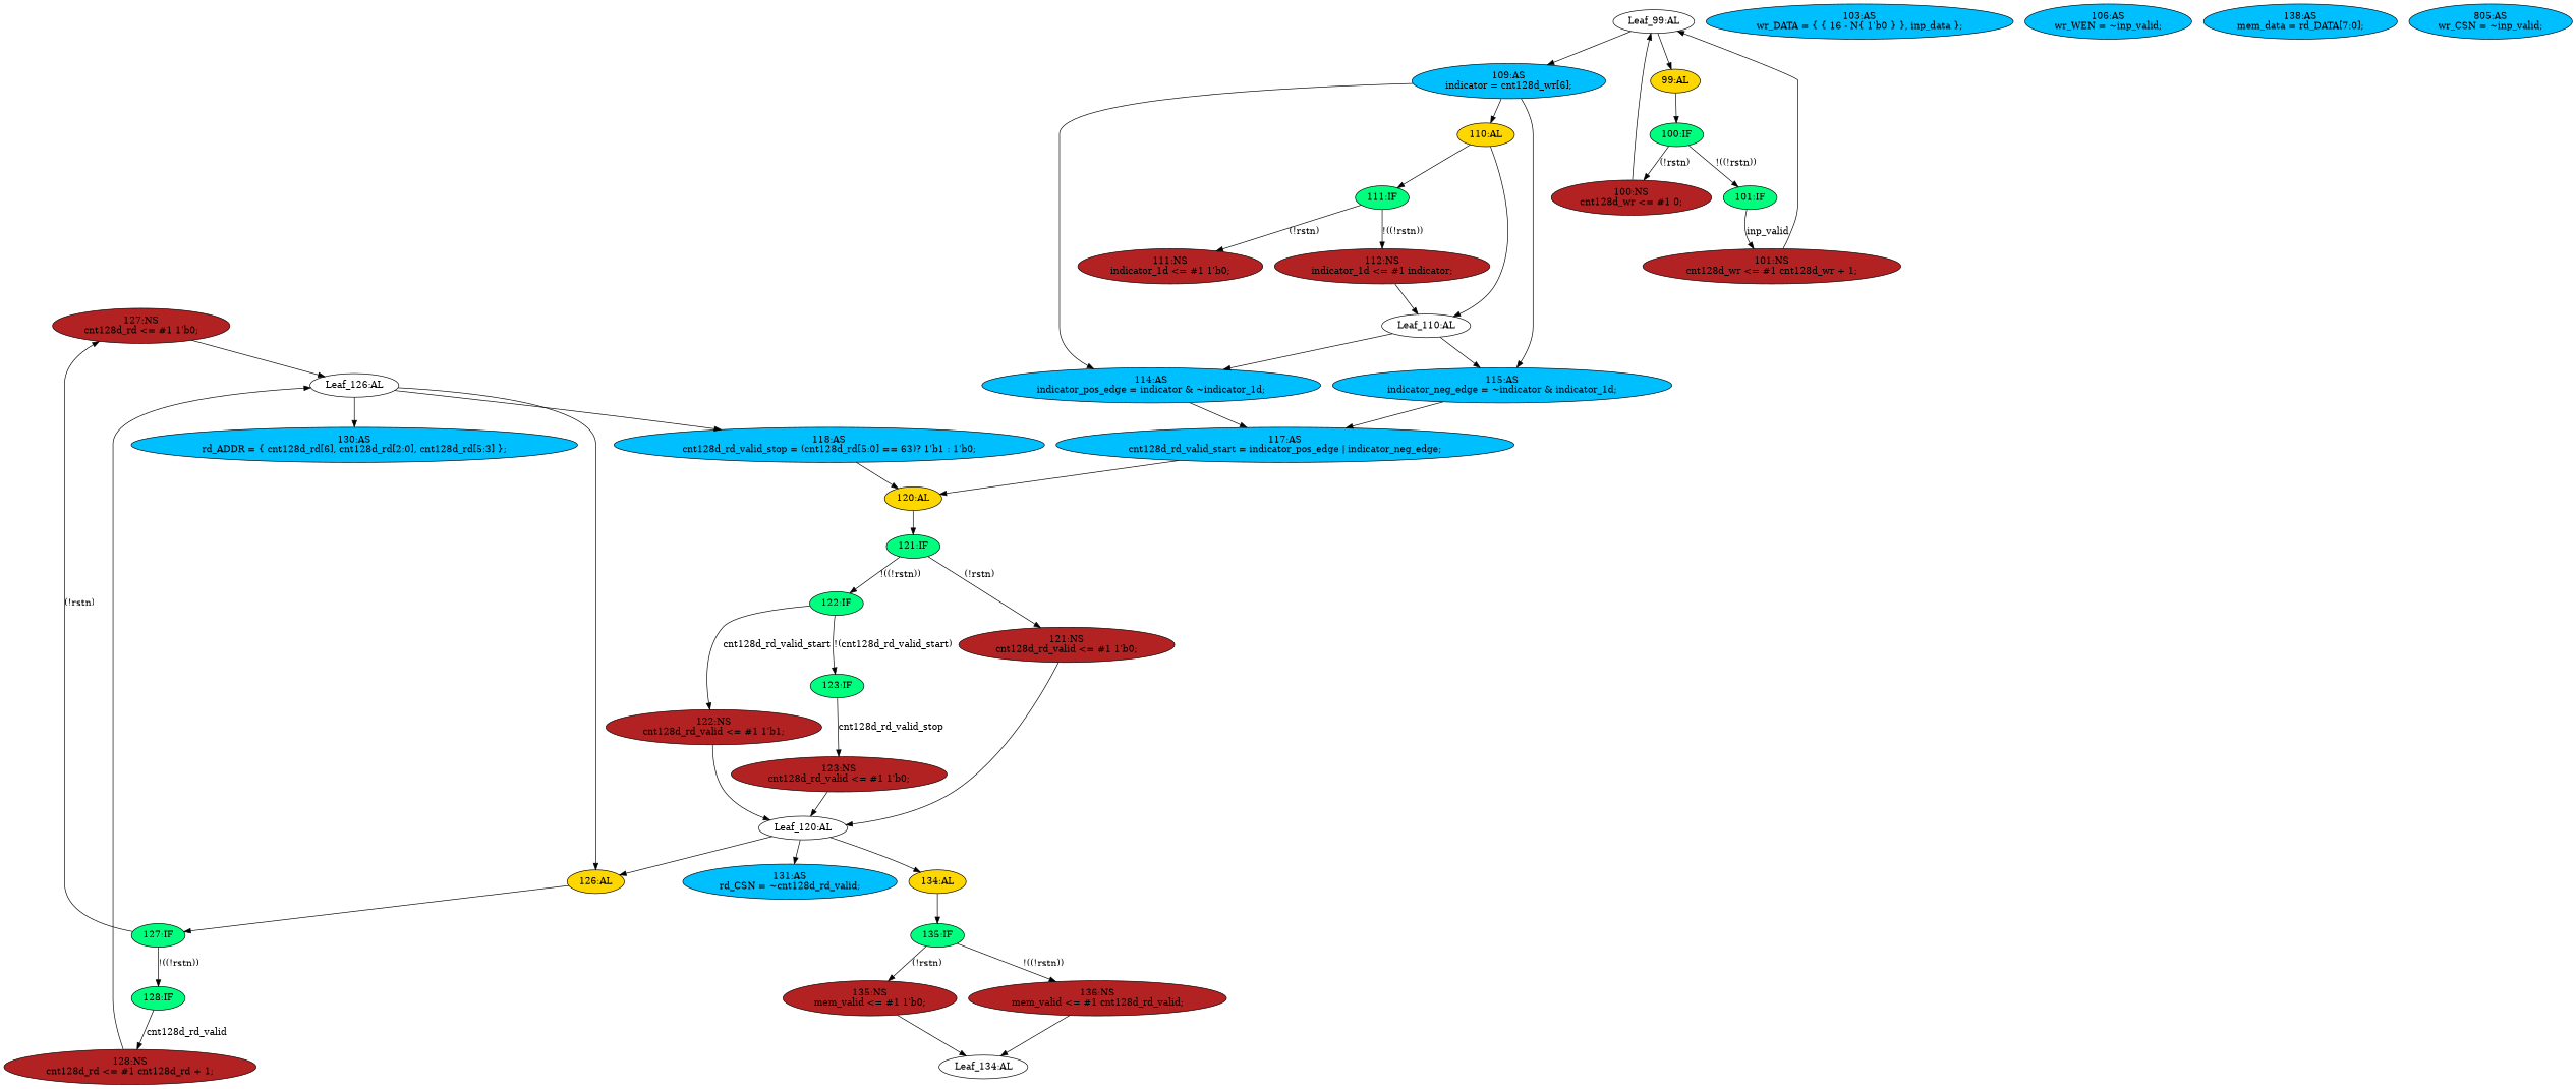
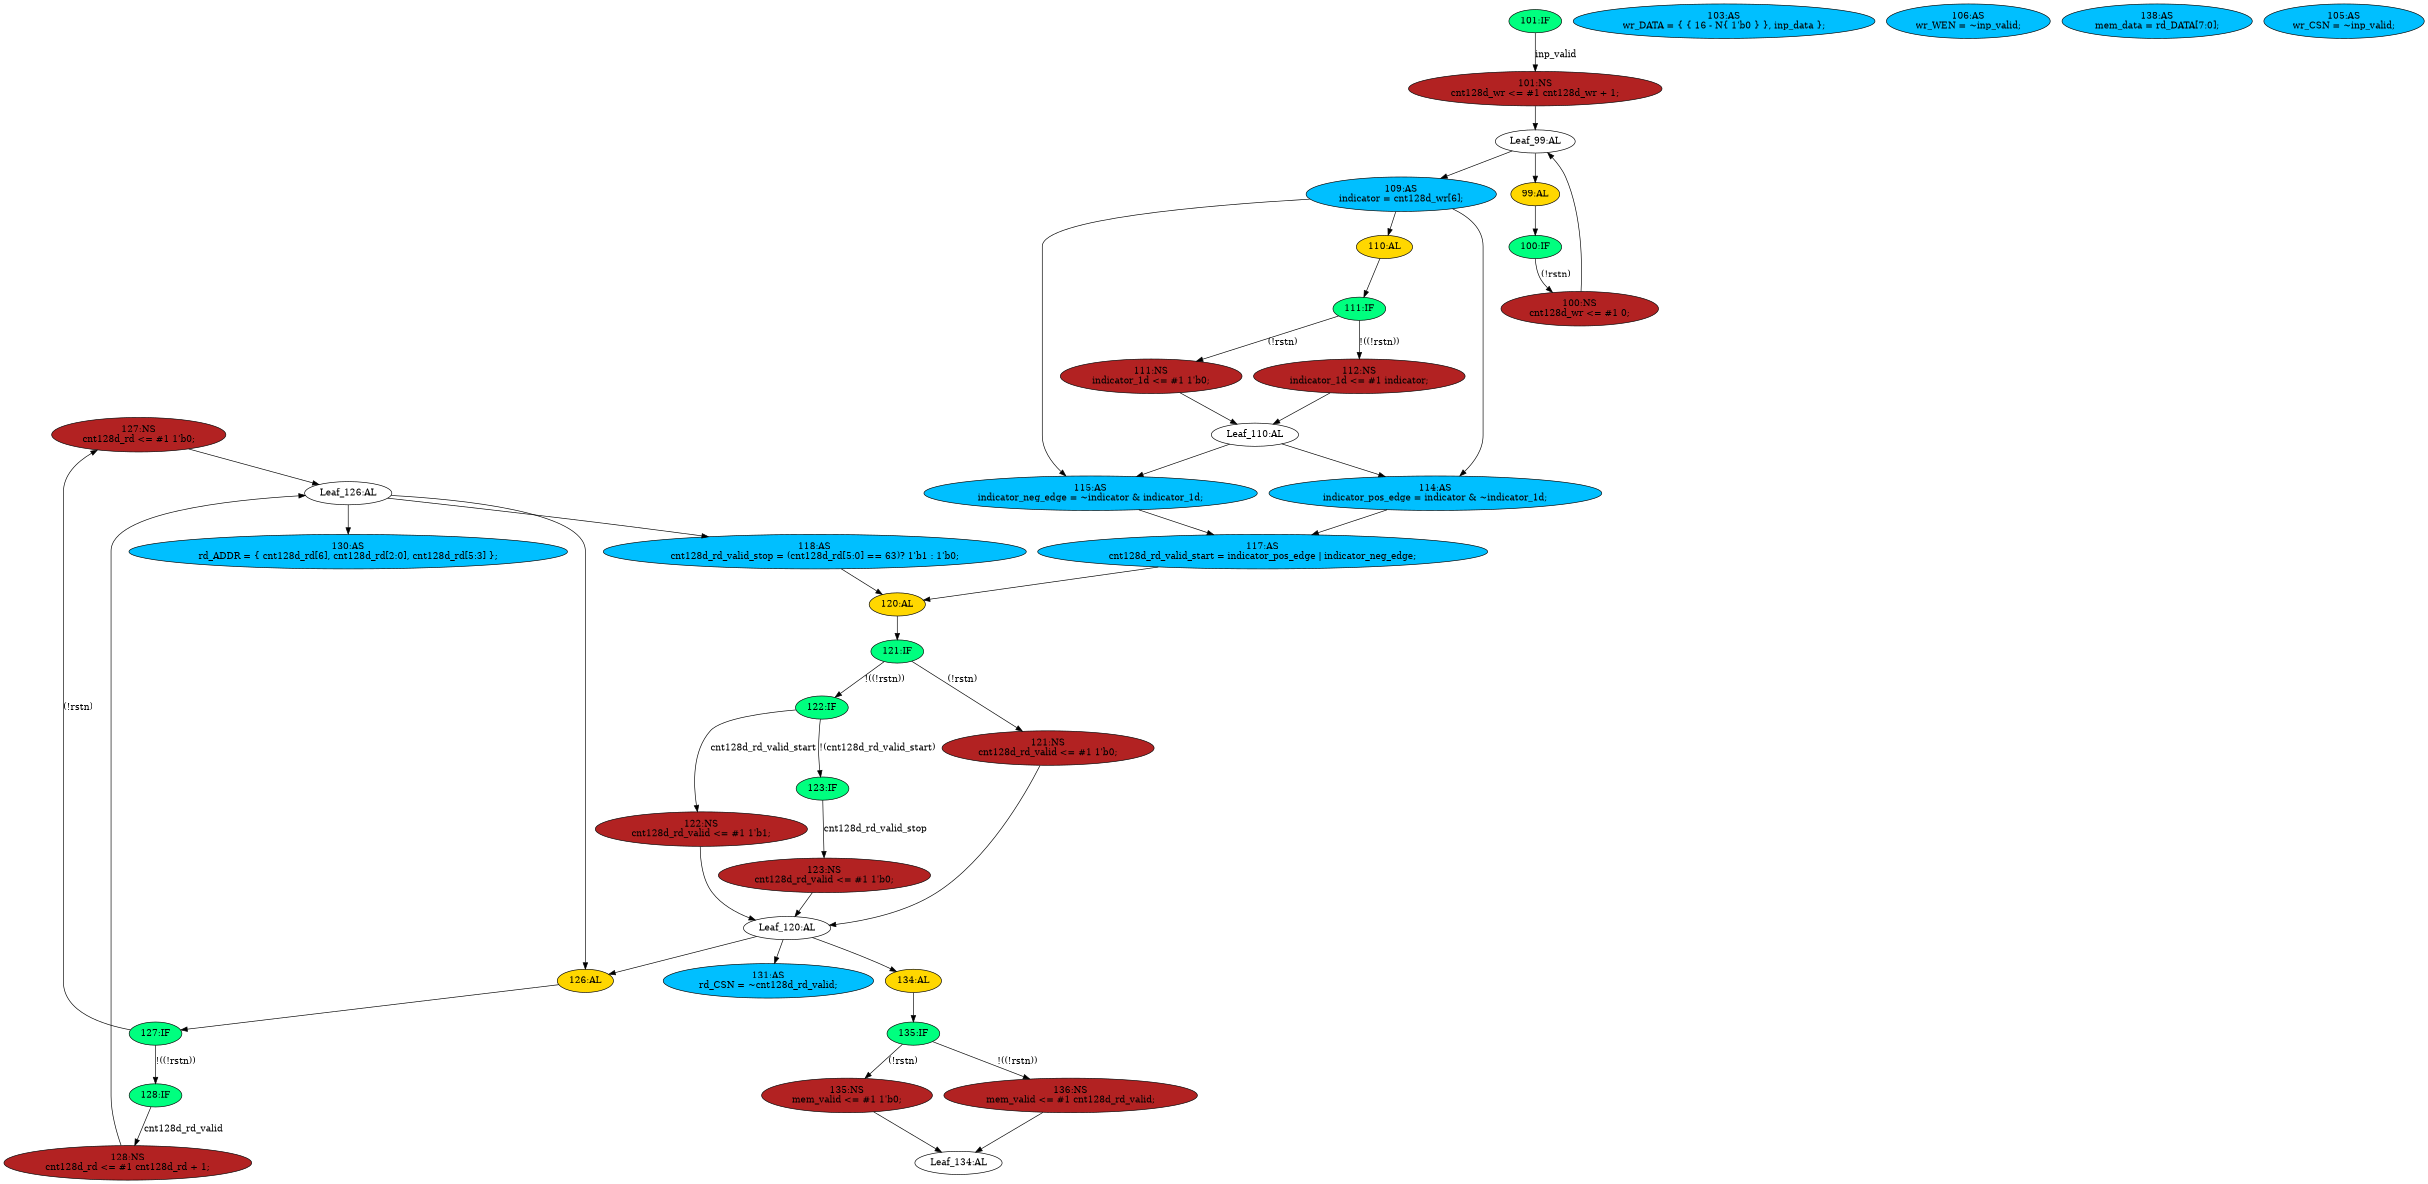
  strict digraph {
    node [fillcolor=firebrick statements="[]" style=filled typ=NonblockingSubstitution]
    n1 [ast="<pyverilog.vparser.ast.NonblockingSubstitution object at 0x7f052b757510>" label="127:NS\ncnt128d_rd <= #1 1'b0;" statements="[<pyverilog.vparser.ast.NonblockingSubstitution object at 0x7f052b757510>]"]
    n2 [def_var="['cnt128d_rd']" label="Leaf_126:AL" fillcolor="" statements="" style="" typ=""]
    n3 [ast="<pyverilog.vparser.ast.Assign object at 0x7f052b757c90>" def_var="['rd_ADDR']" fillcolor=deepskyblue label="130:AS\nrd_ADDR = { cnt128d_rd[6], cnt128d_rd[2:0], cnt128d_rd[5:3] };" typ=Assign use_var="['cnt128d_rd', 'cnt128d_rd', 'cnt128d_rd']"]
    n4 [ast="<pyverilog.vparser.ast.Assign object at 0x7f052b750710>" def_var="['cnt128d_rd_valid_stop']" fillcolor=deepskyblue label="118:AS\ncnt128d_rd_valid_stop = (cnt128d_rd[5:0] == 63)? 1'b1 : 1'b0;" typ=Assign use_var="['cnt128d_rd']"]
    n5 [ast="<pyverilog.vparser.ast.Always object at 0x7f052b757350>" clk_sens=True fillcolor=gold label="126:AL" sens="['sclk', 'rstn']" typ=Always use_var="['cnt128d_rd_valid', 'rstn', 'cnt128d_rd']"]
    n6 [ast="<pyverilog.vparser.ast.Always object at 0x7f052b750950>" clk_sens=True fillcolor=gold label="120:AL" sens="['sclk', 'rstn']" typ=Always use_var="['rstn', 'cnt128d_rd_valid_stop', 'cnt128d_rd_valid_start']"]
    n7 [ast="<pyverilog.vparser.ast.IfStatement object at 0x7f052b757550>" fillcolor=springgreen label="127:IF" typ=IfStatement]
    n8 [ast="<pyverilog.vparser.ast.Assign object at 0x7f052ba37f10>" def_var="['wr_DATA']" fillcolor=deepskyblue label="103:AS\nwr_DATA = { { 16 - N{ 1'b0 } }, inp_data };" typ=Assign use_var="['inp_data']"]
    n9 [ast="<pyverilog.vparser.ast.IfStatement object at 0x7f052b750b90>" fillcolor=springgreen label="121:IF" typ=IfStatement]
    n10 [ast="<pyverilog.vparser.ast.NonblockingSubstitution object at 0x7f052b750b50>" label="121:NS\ncnt128d_rd_valid <= #1 1'b0;" statements="[<pyverilog.vparser.ast.NonblockingSubstitution object at 0x7f052b750b50>]"]
    n11 [ast="<pyverilog.vparser.ast.IfStatement object at 0x7f052b750f10>" fillcolor=springgreen label="122:IF" typ=IfStatement]
    n12 [def_var="['cnt128d_rd_valid']" label="Leaf_120:AL" fillcolor="" statements="" style="" typ=""]
    n13 [ast="<pyverilog.vparser.ast.NonblockingSubstitution object at 0x7f052b750ed0>" label="122:NS\ncnt128d_rd_valid <= #1 1'b1;" statements="[<pyverilog.vparser.ast.NonblockingSubstitution object at 0x7f052b750ed0>]"]
    n14 [ast="<pyverilog.vparser.ast.IfStatement object at 0x7f052b757150>" fillcolor=springgreen label="123:IF" typ=IfStatement]
    n15 [ast="<pyverilog.vparser.ast.Assign object at 0x7f052b757dd0>" def_var="['rd_CSN']" fillcolor=deepskyblue label="131:AS\nrd_CSN = ~cnt128d_rd_valid;" typ=Assign use_var="['cnt128d_rd_valid']"]
    n16 [ast="<pyverilog.vparser.ast.Always object at 0x7f052b757fd0>" clk_sens=True fillcolor=gold label="134:AL" sens="['sclk', 'rstn']" typ=Always use_var="['cnt128d_rd_valid', 'rstn']"]
    n17 [ast="<pyverilog.vparser.ast.NonblockingSubstitution object at 0x7f052b757290>" label="123:NS\ncnt128d_rd_valid <= #1 1'b0;" statements="[<pyverilog.vparser.ast.NonblockingSubstitution object at 0x7f052b757290>]"]
    n18 [ast="<pyverilog.vparser.ast.NonblockingSubstitution object at 0x7f052b37d9d0>" label="111:NS\nindicator_1d <= #1 1'b0;" statements="[<pyverilog.vparser.ast.NonblockingSubstitution object at 0x7f052b37d9d0>]"]
    n19 [def_var="['indicator_1d']" label="Leaf_110:AL" fillcolor="" statements="" style="" typ=""]
    n20 [ast="<pyverilog.vparser.ast.Assign object at 0x7f052b37de50>" def_var="['indicator_pos_edge']" fillcolor=deepskyblue label="114:AS\nindicator_pos_edge = indicator & ~indicator_1d;" typ=Assign use_var="['indicator', 'indicator_1d']"]
    n21 [ast="<pyverilog.vparser.ast.Assign object at 0x7f052b750050>" def_var="['indicator_neg_edge']" fillcolor=deepskyblue label="115:AS\nindicator_neg_edge = ~indicator & indicator_1d;" typ=Assign use_var="['indicator', 'indicator_1d']"]
    n22 [ast="<pyverilog.vparser.ast.Assign object at 0x7f052b750390>" def_var="['cnt128d_rd_valid_start']" fillcolor=deepskyblue label="117:AS\ncnt128d_rd_valid_start = indicator_pos_edge | indicator_neg_edge;" typ=Assign use_var="['indicator_pos_edge', 'indicator_neg_edge']"]
    n23 [ast="<pyverilog.vparser.ast.NonblockingSubstitution object at 0x7f052ba37990>" label="100:NS\ncnt128d_wr <= #1 0;" statements="[<pyverilog.vparser.ast.NonblockingSubstitution object at 0x7f052ba37990>]"]
    n24 [def_var="['cnt128d_wr']" label="Leaf_99:AL" fillcolor="" statements="" style="" typ=""]
    n25 [ast="<pyverilog.vparser.ast.Assign object at 0x7f052b37d590>" def_var="['indicator']" fillcolor=deepskyblue label="109:AS\nindicator = cnt128d_wr[6];" typ=Assign use_var="['cnt128d_wr']"]
    n26 [ast="<pyverilog.vparser.ast.Always object at 0x7f052ba377d0>" clk_sens=True fillcolor=gold label="99:AL" sens="['sclk', 'rstn']" typ=Always use_var="['inp_valid', 'rstn', 'cnt128d_wr']"]
    n27 [ast="<pyverilog.vparser.ast.Always object at 0x7f052b37d7d0>" clk_sens=True fillcolor=gold label="110:AL" sens="['sclk', 'rstn']" typ=Always use_var="['indicator', 'rstn']"]
    n28 [ast="<pyverilog.vparser.ast.IfStatement object at 0x7f052ba379d0>" fillcolor=springgreen label="100:IF" typ=IfStatement]
    n29 [ast="<pyverilog.vparser.ast.IfStatement object at 0x7f052b75b290>" fillcolor=springgreen label="135:IF" typ=IfStatement]
    n30 [ast="<pyverilog.vparser.ast.NonblockingSubstitution object at 0x7f052b75b450>" label="136:NS\nmem_valid <= #1 cnt128d_rd_valid;" statements="[<pyverilog.vparser.ast.NonblockingSubstitution object at 0x7f052b75b450>]"]
    n31 [ast="<pyverilog.vparser.ast.NonblockingSubstitution object at 0x7f052b75b210>" label="135:NS\nmem_valid <= #1 1'b0;" statements="[<pyverilog.vparser.ast.NonblockingSubstitution object at 0x7f052b75b210>]"]
    n32 [def_var="['mem_valid']" label="Leaf_134:AL" fillcolor="" statements="" style="" typ=""]
    n33 [ast="<pyverilog.vparser.ast.IfStatement object at 0x7f052b757710>" fillcolor=springgreen label="128:IF" typ=IfStatement]
    n34 [ast="<pyverilog.vparser.ast.NonblockingSubstitution object at 0x7f052b757910>" label="128:NS\ncnt128d_rd <= #1 cnt128d_rd + 1;" statements="[<pyverilog.vparser.ast.NonblockingSubstitution object at 0x7f052b757910>]"]
    n35 [ast="<pyverilog.vparser.ast.IfStatement object at 0x7f052ba37b50>" fillcolor=springgreen label="101:IF" typ=IfStatement]
    n36 [ast="<pyverilog.vparser.ast.NonblockingSubstitution object at 0x7f052ba37d50>" label="101:NS\ncnt128d_wr <= #1 cnt128d_wr + 1;" statements="[<pyverilog.vparser.ast.NonblockingSubstitution object at 0x7f052ba37d50>]"]
    n37 [ast="<pyverilog.vparser.ast.IfStatement object at 0x7f052b37dad0>" fillcolor=springgreen label="111:IF" typ=IfStatement]
    n38 [ast="<pyverilog.vparser.ast.NonblockingSubstitution object at 0x7f052b37dc10>" label="112:NS\nindicator_1d <= #1 indicator;" statements="[<pyverilog.vparser.ast.NonblockingSubstitution object at 0x7f052b37dc10>]"]
    n39 [ast="<pyverilog.vparser.ast.Assign object at 0x7f052b37d3d0>" def_var="['wr_WEN']" fillcolor=deepskyblue label="106:AS\nwr_WEN = ~inp_valid;" typ=Assign use_var="['inp_valid']"]
    n40 [ast="<pyverilog.vparser.ast.Assign object at 0x7f052b75b650>" def_var="['mem_data']" fillcolor=deepskyblue label="138:AS\nmem_data = rd_DATA[7:0];" typ=Assign use_var="['rd_DATA']"]
-   n41 [ast="<pyverilog.vparser.ast.Assign object at 0x7f052b37d250>" def_var="['wr_CSN']" fillcolor=deepskyblue label="805:AS\nwr_CSN = ~inp_valid;" typ=Assign use_var="['inp_valid']"]
+   n41 [ast="<pyverilog.vparser.ast.Assign object at 0x7f052b37d250>" def_var="['wr_CSN']" fillcolor=deepskyblue label="105:AS\nwr_CSN = ~inp_valid;" typ=Assign use_var="['inp_valid']"]
    n1 -> n2 [cond="[]" lineno=None]
    n2 -> n3
    n2 -> n4
    n2 -> n5
    n4 -> n6
    n5 -> n7 [cond="[]" lineno=None]
    n6 -> n9 [cond="[]" lineno=None]
    n7 -> n1 [cond="['rstn']" label="(!rstn)" lineno=127]
    n7 -> n33 [cond="['rstn']" label="!((!rstn))" lineno=127]
    n9 -> n10 [cond="['rstn']" label="(!rstn)" lineno=121]
    n9 -> n11 [cond="['rstn']" label="!((!rstn))" lineno=121]
    n10 -> n12 [cond="[]" lineno=None]
    n11 -> n13 [cond="['cnt128d_rd_valid_start']" label=cnt128d_rd_valid_start lineno=122]
    n11 -> n14 [cond="['cnt128d_rd_valid_start']" label="!(cnt128d_rd_valid_start)" lineno=122]
    n12 -> n5
    n12 -> n15
    n12 -> n16
    n13 -> n12 [cond="[]" lineno=None]
    n14 -> n17 [cond="['cnt128d_rd_valid_stop']" label=cnt128d_rd_valid_stop lineno=123]
    n16 -> n29 [cond="[]" lineno=None]
    n17 -> n12 [cond="[]" lineno=None]
-   n27 -> n19 [cond="[]" lineno=None]
+   n18 -> n19 [cond="[]" lineno=None]
    n19 -> n20
    n19 -> n21
    n20 -> n22
    n21 -> n22
    n22 -> n6
    n23 -> n24 [cond="[]" lineno=None]
    n24 -> n25
    n24 -> n26
    n25 -> n20
    n25 -> n21
    n25 -> n27
    n26 -> n28 [cond="[]" lineno=None]
    n27 -> n37 [cond="[]" lineno=None]
    n28 -> n23 [cond="['rstn']" label="(!rstn)" lineno=100]
-   n28 -> n35 [cond="['rstn']" label="!((!rstn))" lineno=100]
    n29 -> n30 [cond="['rstn']" label="!((!rstn))" lineno=135]
    n29 -> n31 [cond="['rstn']" label="(!rstn)" lineno=135]
    n30 -> n32 [cond="[]" lineno=None]
    n31 -> n32 [cond="[]" lineno=None]
    n33 -> n34 [cond="['cnt128d_rd_valid']" label=cnt128d_rd_valid lineno=128]
    n34 -> n2 [cond="[]" lineno=None]
    n35 -> n36 [cond="['inp_valid']" label=inp_valid lineno=101]
    n36 -> n24 [cond="[]" lineno=None]
    n37 -> n18 [cond="['rstn']" label="(!rstn)" lineno=111]
    n37 -> n38 [cond="['rstn']" label="!((!rstn))" lineno=111]
    n38 -> n19 [cond="[]" lineno=None]
  }
